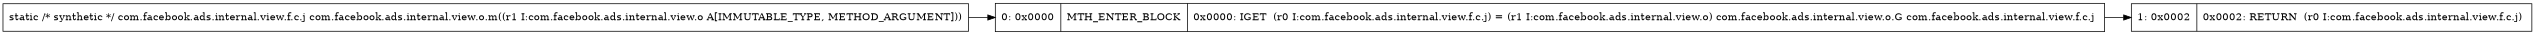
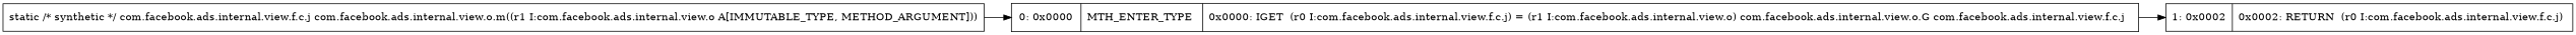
  digraph {
    rankdir=LR
    node [shape=record]
-   n1 [label="{0\:\ 0x0000|MTH_ENTER_BLOCK\l|0x0000: IGET  (r0 I:com.facebook.ads.internal.view.f.c.j) = (r1 I:com.facebook.ads.internal.view.o) com.facebook.ads.internal.view.o.G com.facebook.ads.internal.view.f.c.j \l}"]
+   n1 [label="{0\:\ 0x0000|MTH_ENTER_TYPE\l|0x0000: IGET  (r0 I:com.facebook.ads.internal.view.f.c.j) = (r1 I:com.facebook.ads.internal.view.o) com.facebook.ads.internal.view.o.G com.facebook.ads.internal.view.f.c.j \l}"]
    n2 [label="{1\:\ 0x0002|0x0002: RETURN  (r0 I:com.facebook.ads.internal.view.f.c.j) \l}"]
    n3 [label="{static \/* synthetic *\/ com.facebook.ads.internal.view.f.c.j com.facebook.ads.internal.view.o.m((r1 I:com.facebook.ads.internal.view.o A[IMMUTABLE_TYPE, METHOD_ARGUMENT])) }"]
    n1 -> n2
    n3 -> n1
  }
